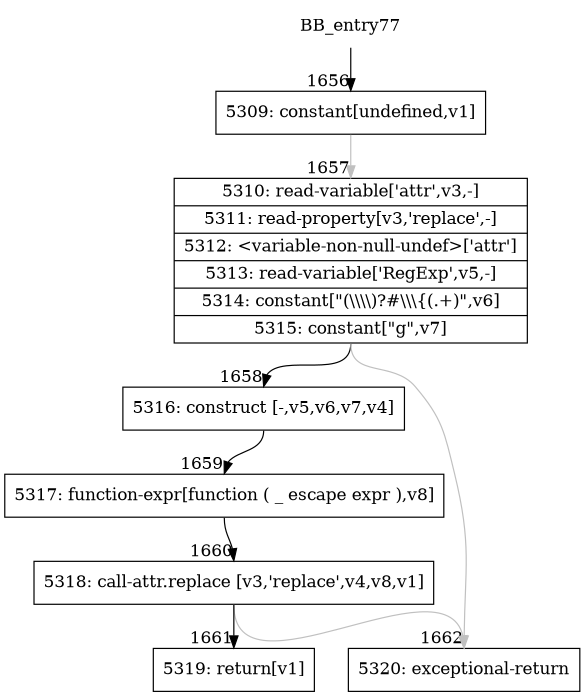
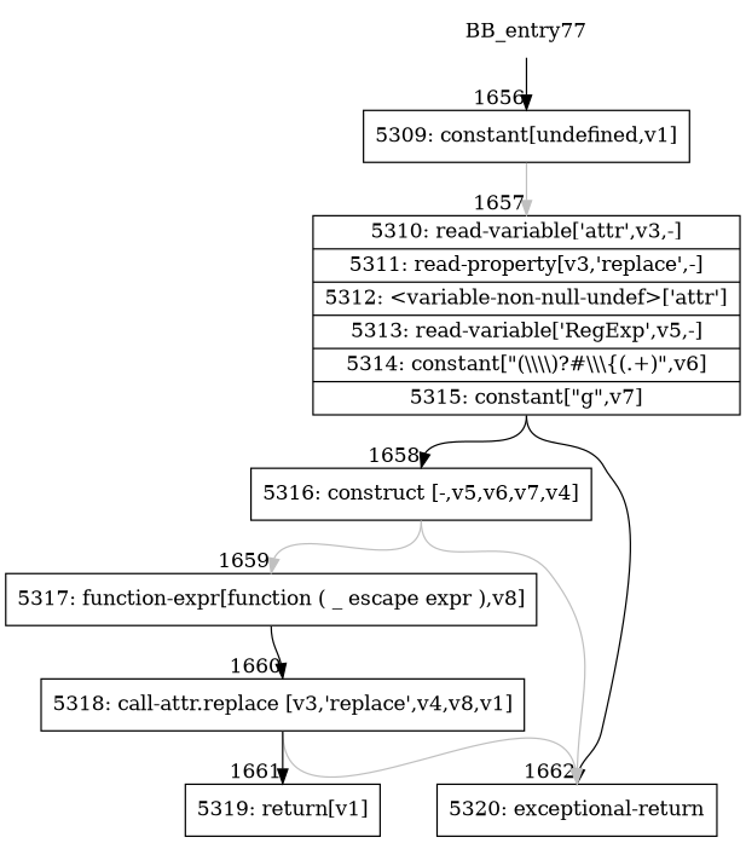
  digraph {
    rankdir=TD
    node [shape=record]
    edge [headport=n tailport=s]
    n1 [label=BB_entry77 shape=none]
    n2 [label="{5309: constant[undefined,v1]}"]
    n3 [label="{5310: read-variable['attr',v3,-]|5311: read-property[v3,'replace',-]|5312: \<variable-non-null-undef\>['attr']|5313: read-variable['RegExp',v5,-]|5314: constant[\"(\\\\\\\\)?#\\\\\\\{(.+)\",v6]|5315: constant[\"g\",v7]}"]
    n4 [label="{5316: construct [-,v5,v6,v7,v4]}"]
    n5 [label="{5320: exceptional-return}"]
    n6 [label="{5317: function-expr[function ( _ escape expr ),v8]}"]
    n7 [label="{5318: call-attr.replace [v3,'replace',v4,v8,v1]}"]
    n8 [label="{5319: return[v1]}"]
    n1 -> n2 [headlabel="    1656"]
    n2 -> n3 [color=gray headlabel="      1657"]
    n3 -> n4 [headlabel="      1658"]
-   n3 -> n5 [color=gray headlabel="      1662"]
-   n4 -> n6 [headlabel="      1659"]
+   n3 -> n5 [color=black headlabel="      1662"]
+   n4 -> n5 [color=gray]
+   n4 -> n6 [headlabel="      1659" color=gray]
    n6 -> n7 [headlabel="      1660"]
    n7 -> n5 [color=gray]
    n7 -> n8 [headlabel="      1661"]
  }
